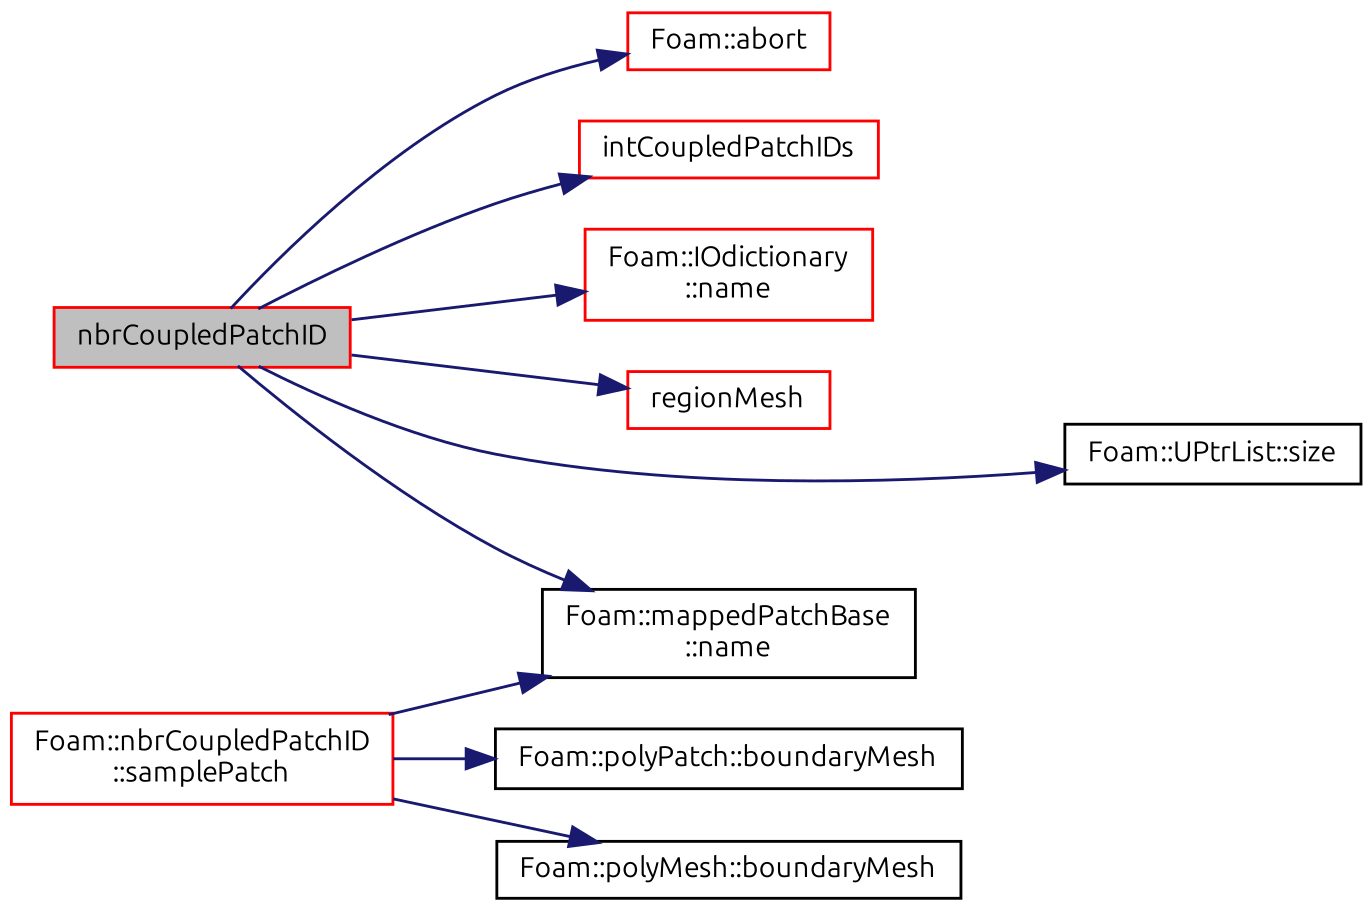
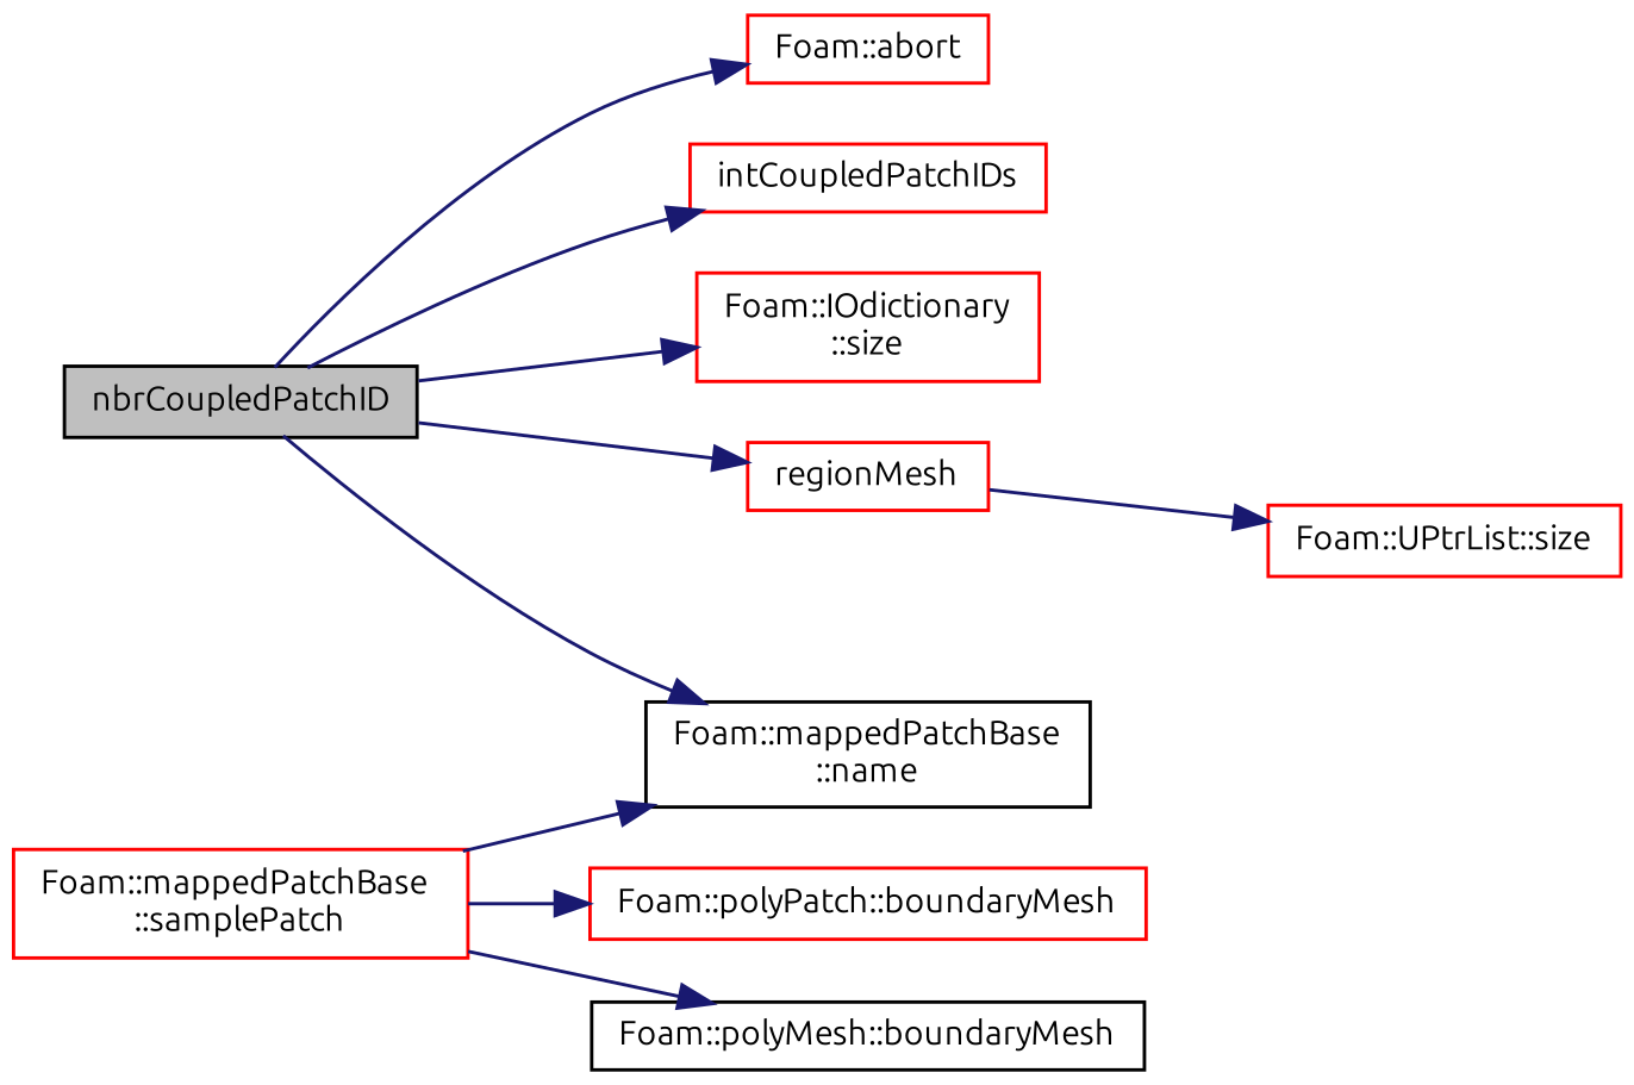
  digraph {
    fontname=Ubuntu
    rankdir=LR
    node [color=black fontname=Ubuntu fontsize=10 shape=record]
    edge [color=midnightblue fontname=Ubuntu fontsize=10 labelfontname=Helvetica labelfontsize=10 style=solid]
-   n1 [color=red fillcolor=grey75 fontcolor=black height=0.2 label=nbrCoupledPatchID style=filled width=0.4]
+   n1 [fillcolor=grey75 fontcolor=black height=0.2 label=nbrCoupledPatchID style=filled width=0.4]
    n2 [color=red height=0.2 label="Foam::abort" width=0.4]
    n3 [color=red height=0.2 label=intCoupledPatchIDs width=0.4]
-   n4 [color=red height=0.2 label="Foam::IOdictionary\l::name" width=0.4]
+   n4 [color=red height=0.2 label="Foam::IOdictionary\l::size" width=0.4]
    n5 [height=0.2 label="Foam::mappedPatchBase\l::name" width=0.4]
    n6 [color=red height=0.2 label=regionMesh width=0.4]
-   n7 [height=0.2 label="Foam::UPtrList::size" width=0.4]
-   n8 [height=0.2 label="Foam::polyPatch::boundaryMesh" width=0.4]
+   n7 [color=red height=0.2 label="Foam::UPtrList::size" width=0.4]
+   n8 [color=red height=0.2 label="Foam::polyPatch::boundaryMesh" width=0.4]
    n9 [height=0.2 label="Foam::polyMesh::boundaryMesh" width=0.4]
-   n10 [color=red height=0.2 label="Foam::nbrCoupledPatchID\l::samplePatch" width=0.4]
+   n10 [color=red height=0.2 label="Foam::mappedPatchBase\l::samplePatch" width=0.4]
    n1 -> n2
    n1 -> n3
    n1 -> n4
    n1 -> n5
    n1 -> n6
-   n1 -> n7
+   n6 -> n7
    n10 -> n5
    n10 -> n8
    n10 -> n9
  }
